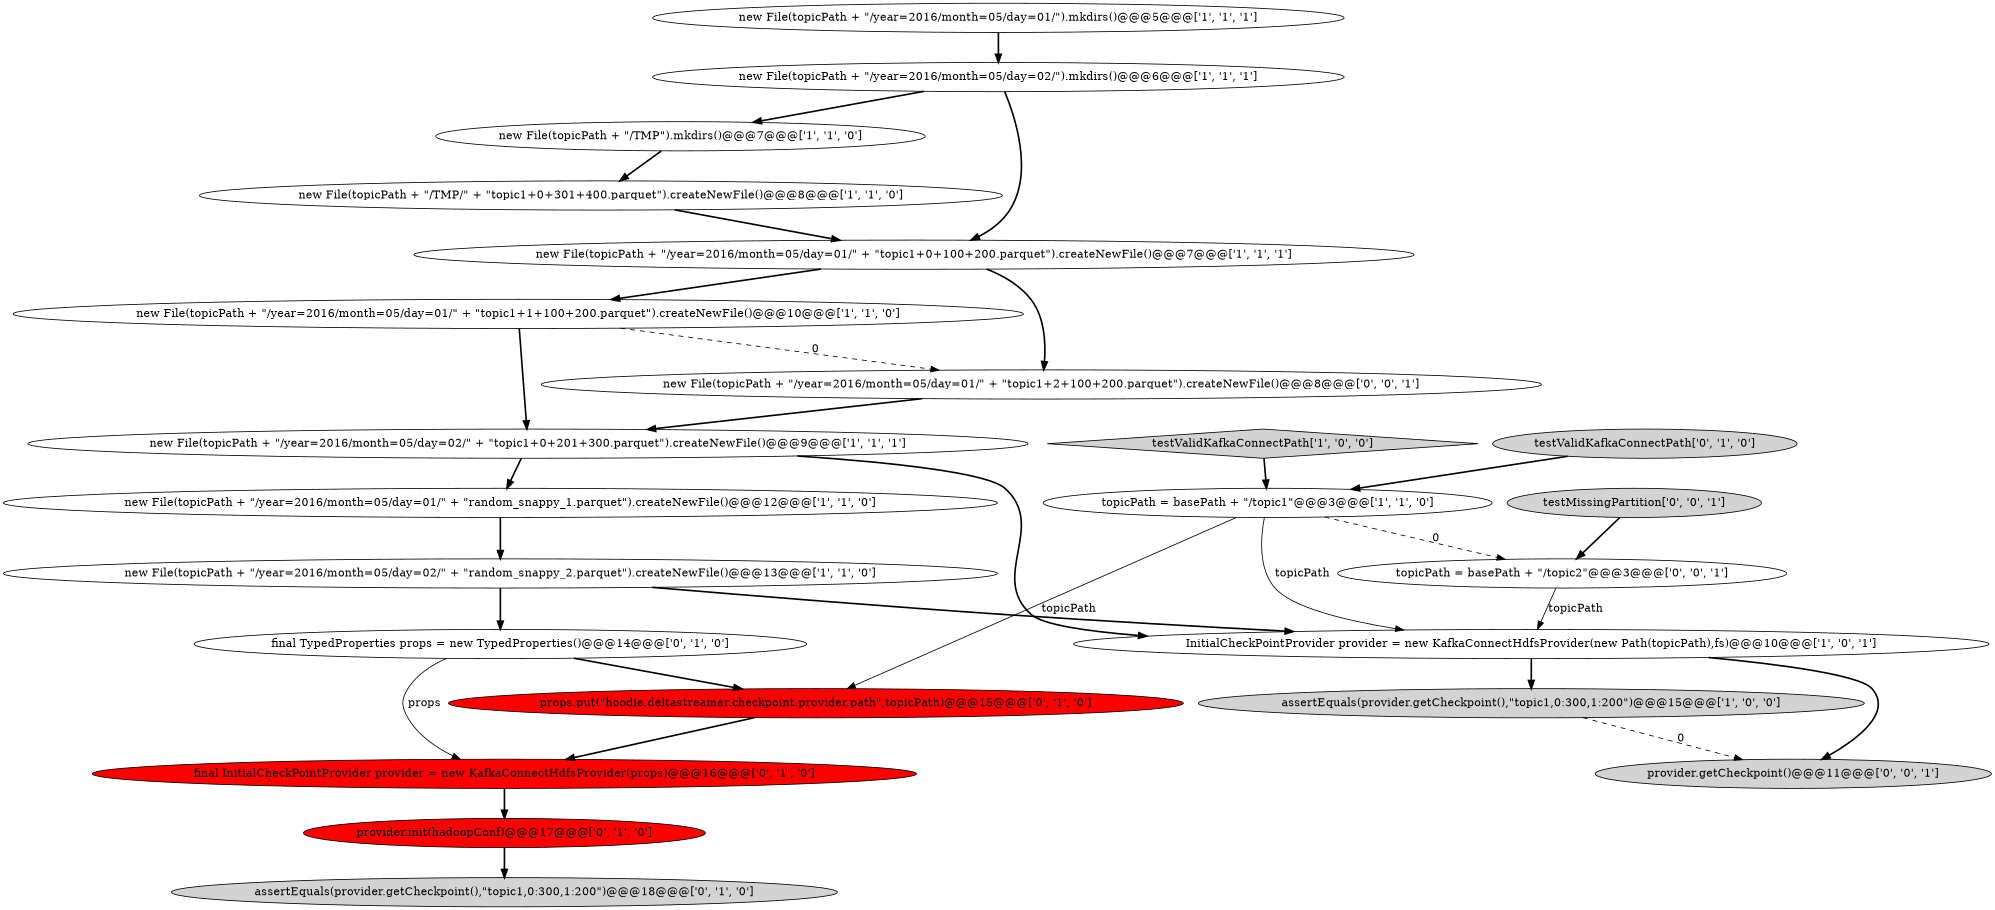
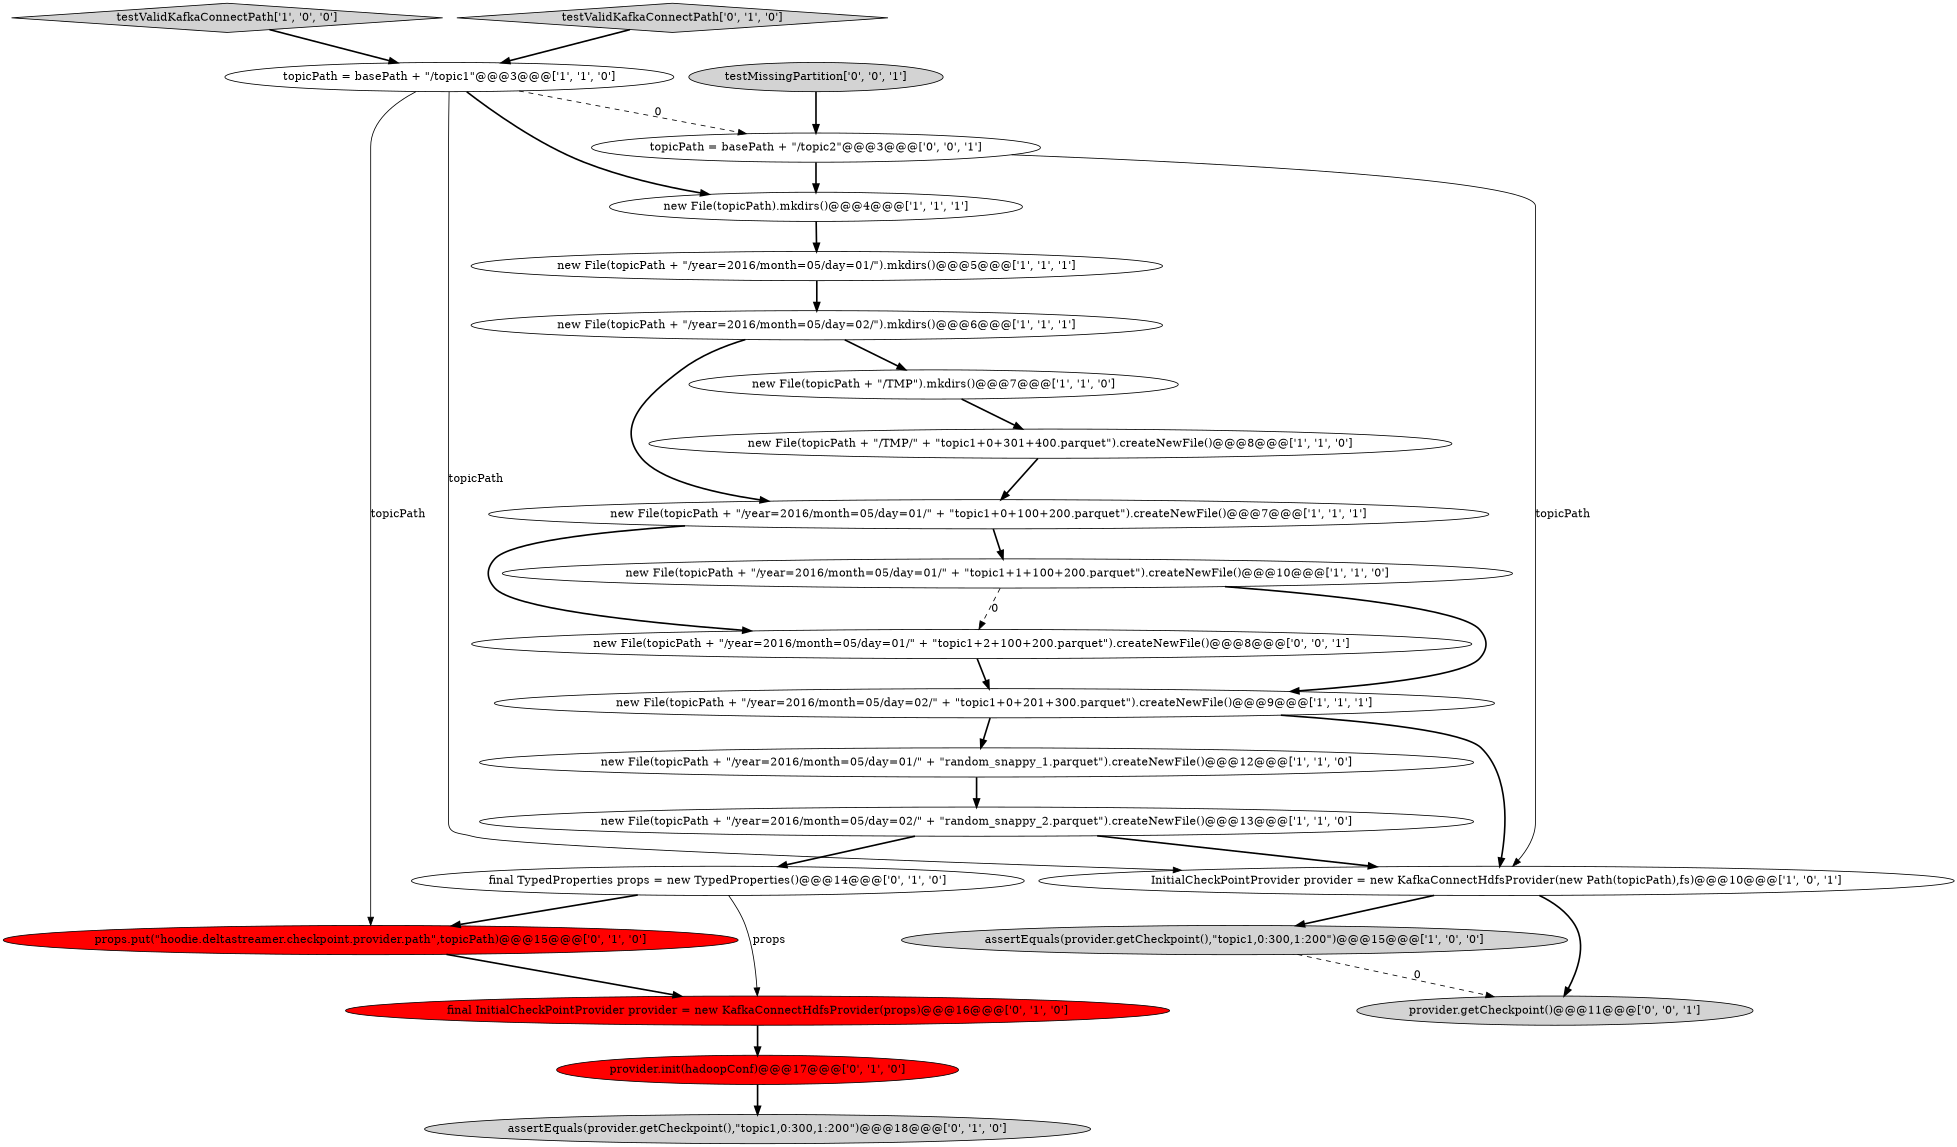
  digraph {
    node [fillcolor=white shape=ellipse style=filled]
    edge [style=bold]
    n1 [fillcolor=red label="props.put(\"hoodie.deltastreamer.checkpoint.provider.path\",topicPath)@@@15@@@['0', '1', '0']"]
    n2 [fillcolor=red label="final InitialCheckPointProvider provider = new KafkaConnectHdfsProvider(props)@@@16@@@['0', '1', '0']"]
    n3 [fillcolor=red label="provider.init(hadoopConf)@@@17@@@['0', '1', '0']"]
    n4 [fillcolor=lightgray label="provider.getCheckpoint()@@@11@@@['0', '0', '1']"]
    n5 [fillcolor=lightgray label="testValidKafkaConnectPath['1', '0', '0']" shape=diamond]
    n6 [label="topicPath = basePath + \"/topic1\"@@@3@@@['1', '1', '0']"]
    n7 [label="InitialCheckPointProvider provider = new KafkaConnectHdfsProvider(new Path(topicPath),fs)@@@10@@@['1', '0', '1']"]
    n8 [label="topicPath = basePath + \"/topic2\"@@@3@@@['0', '0', '1']"]
+   n9 [label="new File(topicPath).mkdirs()@@@4@@@['1', '1', '1']"]
    n10 [label="new File(topicPath + \"/TMP/\" + \"topic1+0+301+400.parquet\").createNewFile()@@@8@@@['1', '1', '0']"]
    n11 [label="new File(topicPath + \"/year=2016/month=05/day=01/\" + \"topic1+0+100+200.parquet\").createNewFile()@@@7@@@['1', '1', '1']"]
    n12 [label="new File(topicPath + \"/year=2016/month=05/day=01/\" + \"topic1+1+100+200.parquet\").createNewFile()@@@10@@@['1', '1', '0']"]
    n13 [label="new File(topicPath + \"/year=2016/month=05/day=01/\" + \"topic1+2+100+200.parquet\").createNewFile()@@@8@@@['0', '0', '1']"]
    n14 [label="new File(topicPath + \"/year=2016/month=05/day=02/\").mkdirs()@@@6@@@['1', '1', '1']"]
    n15 [label="new File(topicPath + \"/TMP\").mkdirs()@@@7@@@['1', '1', '0']"]
    n16 [label="new File(topicPath + \"/year=2016/month=05/day=01/\").mkdirs()@@@5@@@['1', '1', '1']"]
    n17 [label="new File(topicPath + \"/year=2016/month=05/day=02/\" + \"topic1+0+201+300.parquet\").createNewFile()@@@9@@@['1', '1', '1']"]
    n18 [label="new File(topicPath + \"/year=2016/month=05/day=01/\" + \"random_snappy_1.parquet\").createNewFile()@@@12@@@['1', '1', '0']"]
    n19 [fillcolor=lightgray label="assertEquals(provider.getCheckpoint(),\"topic1,0:300,1:200\")@@@15@@@['1', '0', '0']"]
    n20 [label="new File(topicPath + \"/year=2016/month=05/day=02/\" + \"random_snappy_2.parquet\").createNewFile()@@@13@@@['1', '1', '0']"]
    n21 [fillcolor=lightgray label="testMissingPartition['0', '0', '1']"]
    n22 [fillcolor=lightgray label="assertEquals(provider.getCheckpoint(),\"topic1,0:300,1:200\")@@@18@@@['0', '1', '0']"]
-   n23 [fillcolor=lightgray label="testValidKafkaConnectPath['0', '1', '0']"]
+   n23 [fillcolor=lightgray label="testValidKafkaConnectPath['0', '1', '0']" shape=diamond]
    n24 [label="final TypedProperties props = new TypedProperties()@@@14@@@['0', '1', '0']"]
    n1 -> n2
    n2 -> n3
    n3 -> n22
    n5 -> n6
    n6 -> n1 [label=topicPath style=solid]
    n6 -> n7 [label=topicPath style=solid]
    n6 -> n8 [label=0 style=dashed]
+   n6 -> n9
    n7 -> n4
    n7 -> n19
    n8 -> n7 [label=topicPath style=solid]
+   n8 -> n9
+   n9 -> n16
    n10 -> n11
    n11 -> n12
    n11 -> n13
    n12 -> n13 [label=0 style=dashed]
    n12 -> n17
    n13 -> n17
    n14 -> n11
    n14 -> n15
    n15 -> n10
    n16 -> n14
    n17 -> n7
    n17 -> n18
    n18 -> n20
    n19 -> n4 [label=0 style=dashed]
    n20 -> n7
    n20 -> n24
    n21 -> n8
    n23 -> n6
    n24 -> n1
    n24 -> n2 [label=props style=solid]
  }
